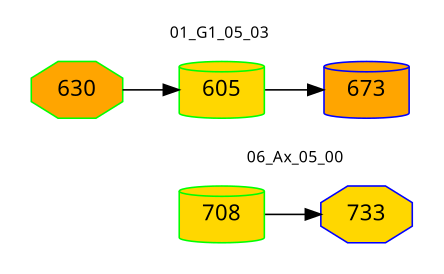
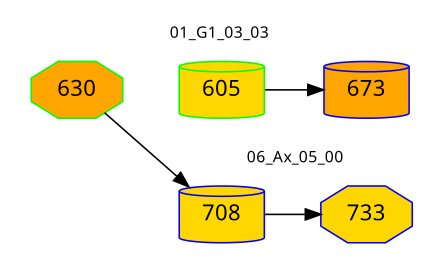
  digraph {
    fontname="Noto Sans"
    rankdir=LR
    node [color=green fillcolor=gold fontname="Noto Sans" shape=cylinder style=filled]
    edge [color=black fontname="Noto Sans"]
-   n1 [label=708]
+   n1 [color=blue label=708]
    n2 [color=blue label=733 shape=octagon]
    n3 [fillcolor=orange label=630 shape=octagon]
    n4 [label=605]
    n5 [color=blue fillcolor=orange label=673]
    subgraph cluster_1 {
      color=white
      fontsize=10
      label="06_Ax_05_00"
      n1
      n2
    }
    subgraph cluster_2 {
      color=white
      fontsize=10
-     label="01_G1_05_03"
+     label="01_G1_03_03"
      n3
      n4
      n5
    }
    n1 -> n2
-   n3 -> n4
+   n3 -> n1
    n4 -> n5
  }
